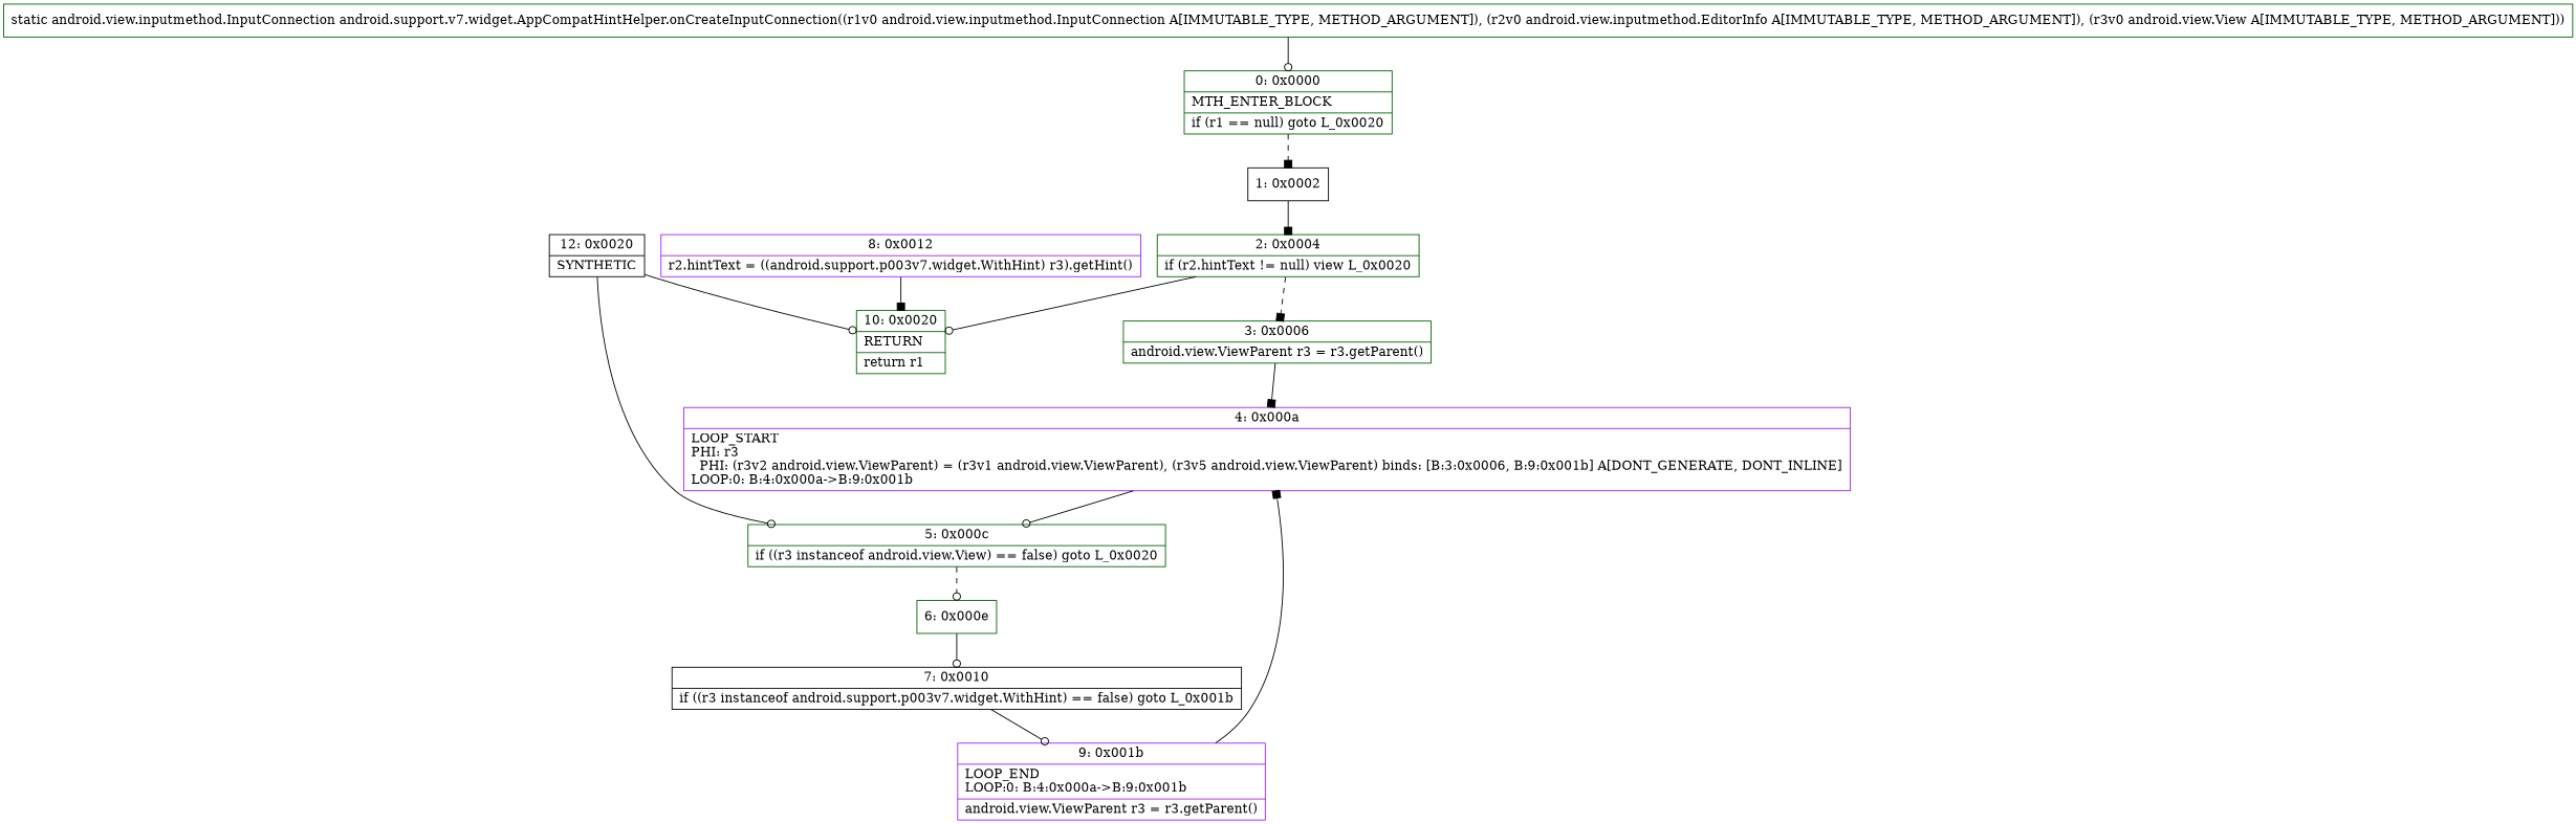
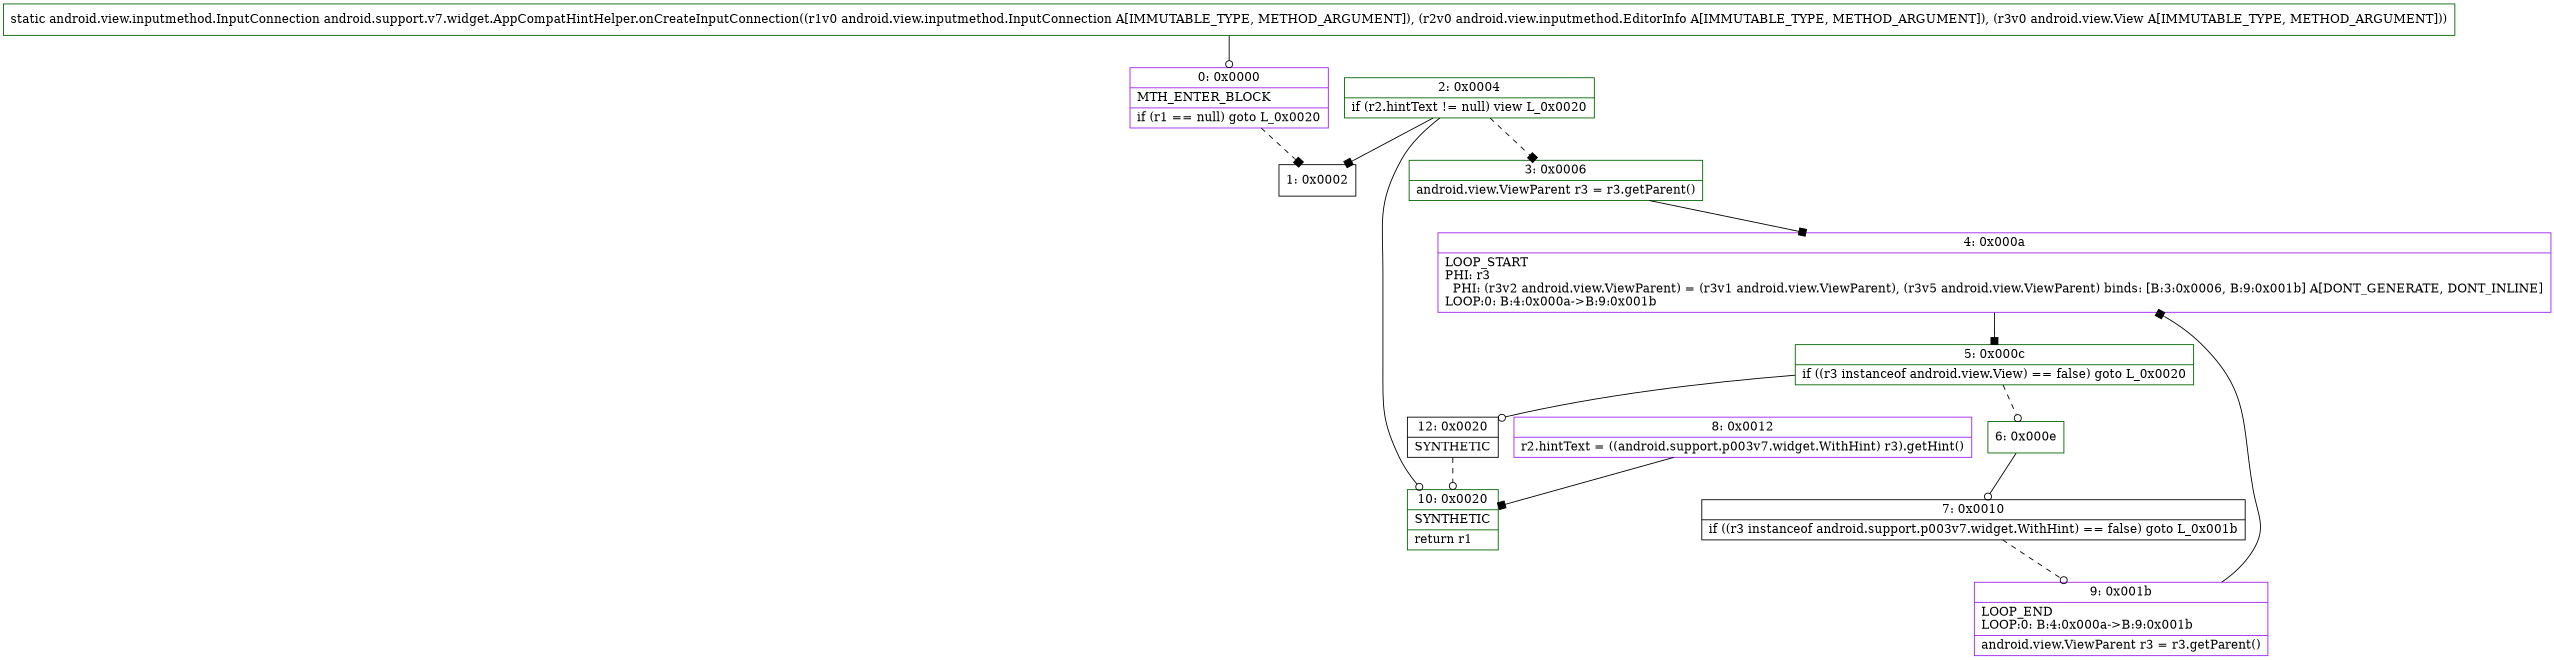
  digraph {
    node [color=darkgreen shape=record]
    edge [arrowhead=box]
-   n1 [label="{0\:\ 0x0000|MTH_ENTER_BLOCK\l|if (r1 == null) goto L_0x0020\l}"]
+   n1 [color=purple label="{0\:\ 0x0000|MTH_ENTER_BLOCK\l|if (r1 == null) goto L_0x0020\l}"]
    n2 [color=black label="{1\:\ 0x0002}"]
    n3 [label="{2\:\ 0x0004|if (r2.hintText != null) view L_0x0020\l}"]
-   n4 [label="{10\:\ 0x0020|RETURN\l|return r1\l}"]
+   n4 [label="{10\:\ 0x0020|SYNTHETIC\l|return r1\l}"]
    n5 [label="{3\:\ 0x0006|android.view.ViewParent r3 = r3.getParent()\l}"]
    n6 [color=purple label="{4\:\ 0x000a|LOOP_START\lPHI: r3 \l  PHI: (r3v2 android.view.ViewParent) = (r3v1 android.view.ViewParent), (r3v5 android.view.ViewParent) binds: [B:3:0x0006, B:9:0x001b] A[DONT_GENERATE, DONT_INLINE]\lLOOP:0: B:4:0x000a\-\>B:9:0x001b\l}"]
    n7 [label="{5\:\ 0x000c|if ((r3 instanceof android.view.View) == false) goto L_0x0020\l}"]
    n8 [label="{6\:\ 0x000e}"]
    n9 [color=black label="{12\:\ 0x0020|SYNTHETIC\l}"]
    n10 [color=black label="{7\:\ 0x0010|if ((r3 instanceof android.support.p003v7.widget.WithHint) == false) goto L_0x001b\l}"]
    n11 [color=purple label="{9\:\ 0x001b|LOOP_END\lLOOP:0: B:4:0x000a\-\>B:9:0x001b\l|android.view.ViewParent r3 = r3.getParent()\l}"]
    n12 [color=purple label="{8\:\ 0x0012|r2.hintText = ((android.support.p003v7.widget.WithHint) r3).getHint()\l}"]
    n13 [label="{static android.view.inputmethod.InputConnection android.support.v7.widget.AppCompatHintHelper.onCreateInputConnection((r1v0 android.view.inputmethod.InputConnection A[IMMUTABLE_TYPE, METHOD_ARGUMENT]), (r2v0 android.view.inputmethod.EditorInfo A[IMMUTABLE_TYPE, METHOD_ARGUMENT]), (r3v0 android.view.View A[IMMUTABLE_TYPE, METHOD_ARGUMENT])) }"]
    n1 -> n2 [style=dashed]
-   n2 -> n3
+   n3 -> n2
    n3 -> n4 [arrowhead=odot]
    n3 -> n5 [style=dashed]
    n5 -> n6
-   n6 -> n7 [arrowhead=odot]
+   n6 -> n7
    n7 -> n8 [arrowhead=odot style=dashed]
-   n9 -> n7 [arrowhead=odot]
+   n7 -> n9 [arrowhead=odot]
    n8 -> n10 [arrowhead=odot]
-   n9 -> n4 [arrowhead=odot]
-   n10 -> n11 [arrowhead=odot]
+   n9 -> n4 [arrowhead=odot style=dashed]
+   n10 -> n11 [arrowhead=odot style=dashed]
    n11 -> n6
    n12 -> n4
    n13 -> n1 [arrowhead=odot]
  }
